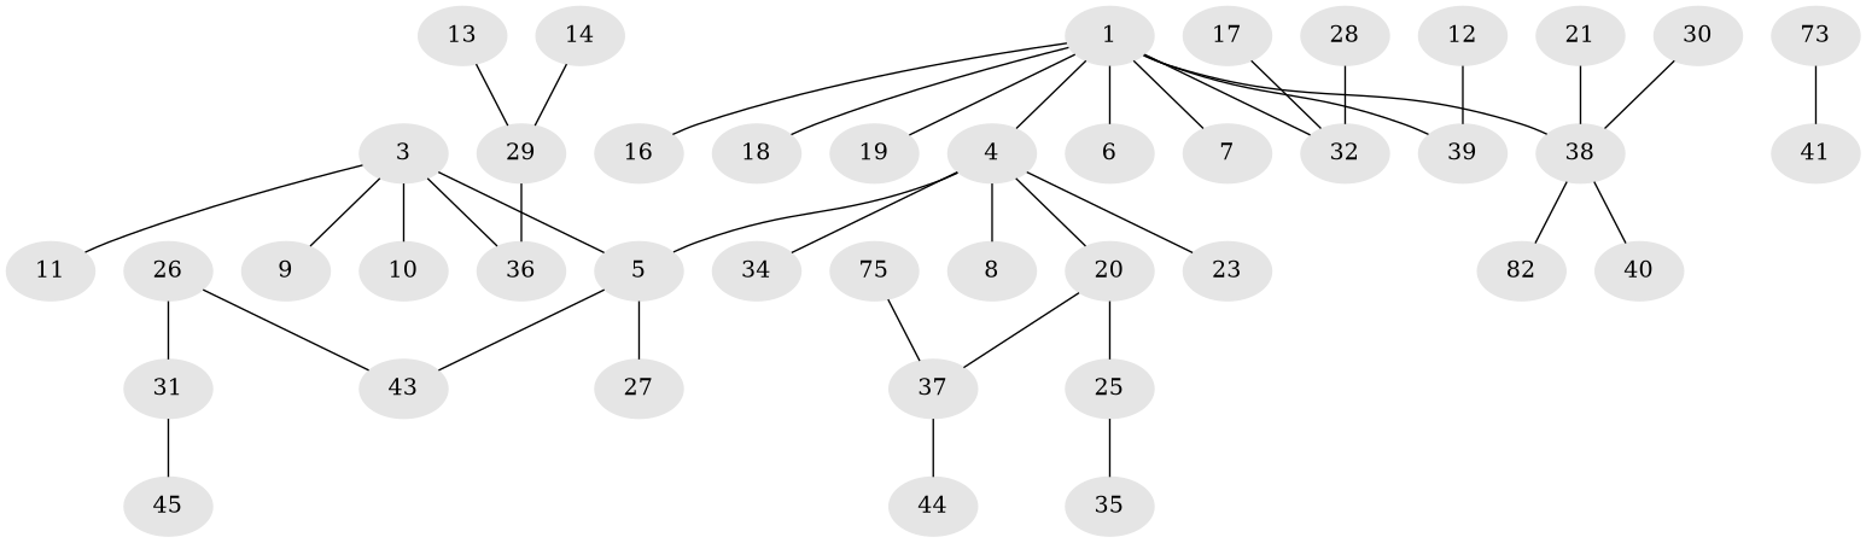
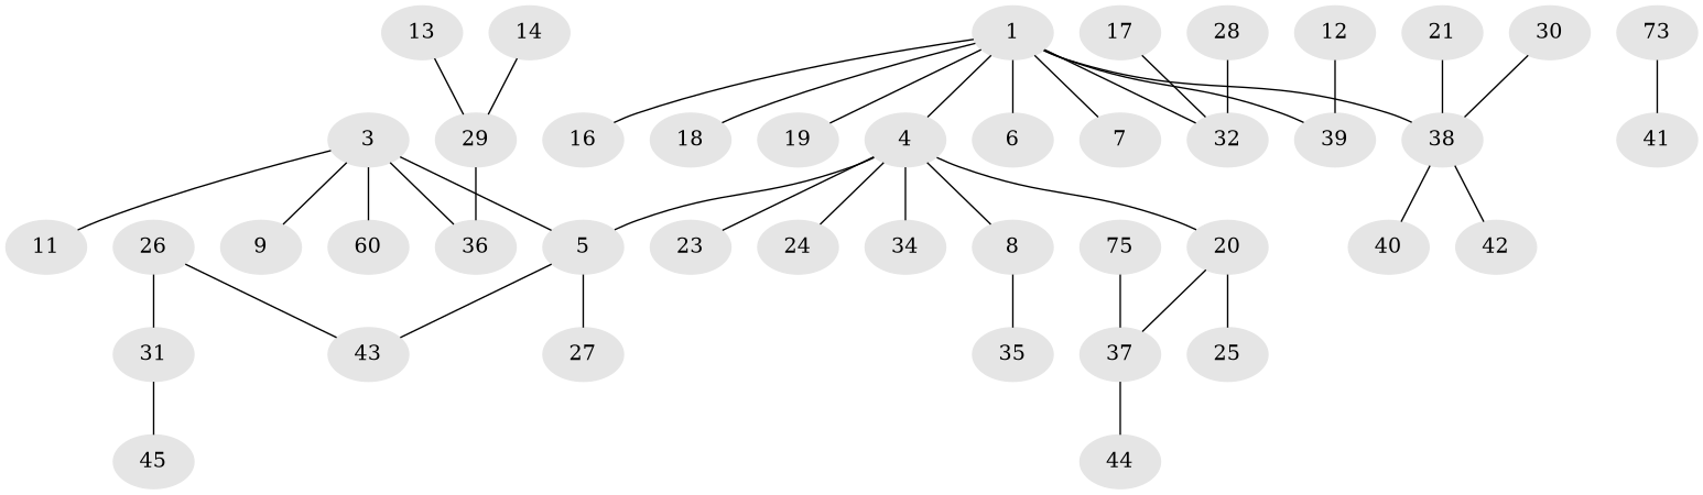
  graph {
    node [color=gray90 style=filled]
    edge [weight=1.0]
    1
    4
    6
    7
    16
    18
    19
    32
    38
    39
    5
    8
    20
    23
+   24
    34
    40
-   42 [label=82]
+   42
    27
    43
    3
    9
-   10
+   10 [label=60]
    11
    36
    37
    25
    12
    13
    29
    14
    n32 [label=75]
    44
    17
    35
    21
    26
    31
    45
    28
    30
    n42 [label=73]
    41
    1 -- 4
    1 -- 6
    1 -- 7
    1 -- 16
    1 -- 18
    1 -- 19
    1 -- 32
    1 -- 38
    1 -- 39
    4 -- 5
    4 -- 8
    4 -- 20
    4 -- 23
+   4 -- 24
    4 -- 34
    38 -- 40
    38 -- 42
    5 -- 27
    5 -- 43
    20 -- 37
    20 -- 25
    3 -- 5
    3 -- 9
    3 -- 10
    3 -- 11
    3 -- 36
    37 -- 44
-   25 -- 35
+   8 -- 35
    12 -- 39
    13 -- 29
    29 -- 36
    14 -- 29
    n32 -- 37
    17 -- 32
    21 -- 38
    26 -- 43
    26 -- 31
    31 -- 45
    28 -- 32
    30 -- 38
    n42 -- 41
  }
